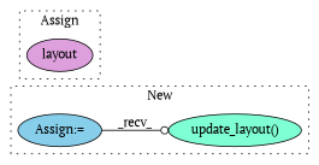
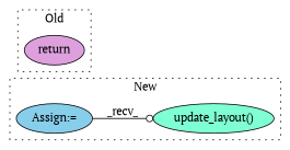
  digraph {
    rankdir=LR
    fontname="PT Serif"
    node [shape=ellipse style=filled fontname="PT Serif"]
    n1 [a=75 l="18,1" label="update_layout()" s="11053,11084" fillcolor=aquamarine]
    n2 [a=68 l=3 label="Assign:=" s=9898 fillcolor=skyblue]
-   n3 [a=93 l=7 label=layout s=9839 fillcolor=plum]
+   n3 [a=93 l=7 label=return s=9839 fillcolor=plum]
    subgraph cluster_1 {
      label=New
      style=dotted
      n1
      n2
    }
    subgraph cluster_2 {
-     label=Assign
+     label=Old
      style=dotted
      n3
    }
    n2 -> n1 [label=_recv_ color=black arrowhead=odot fontname="PT Serif"]
  }
